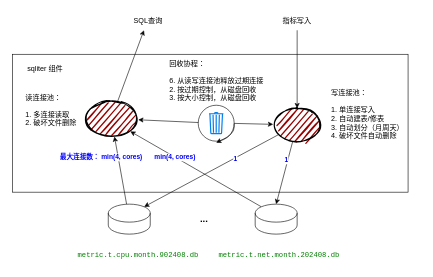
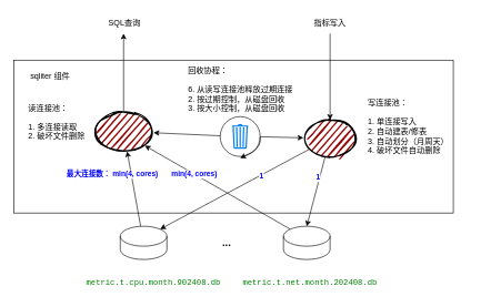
  <mxCell id="0" />
  <mxCell id="1" parent="0" />
  <mxCell id="2" value="" style="rounded=0;whiteSpace=wrap;html=1;" parent="1" vertex="1"><mxGeometry x="20" y="90" width="660" height="230" as="geometry" /></mxCell>
  <mxCell id="3" value="" style="edgeStyle=none;html=1;" parent="1" source="5" target="14" edge="1"><mxGeometry relative="1" as="geometry" /></mxCell>
  <mxCell id="4" value="最大连接数： min(4, cores)" style="edgeLabel;html=1;align=center;verticalAlign=middle;resizable=0;points=[];fontColor=#0000FF;fontStyle=1" parent="3" vertex="1" connectable="0"><mxGeometry x="0.101" y="2" relative="1" as="geometry"><mxPoint x="-30" y="-17" as="offset" /></mxGeometry></mxCell>
  <mxCell id="5" value="" style="shape=cylinder3;whiteSpace=wrap;html=1;boundedLbl=1;backgroundOutline=1;size=15;" parent="1" vertex="1"><mxGeometry x="180" y="340" width="70" height="50" as="geometry" /></mxCell>
  <mxCell id="6" value="&lt;div style=&quot;background-color: rgb(255, 255, 255); font-family: Menlo, Monaco, &amp;quot;Courier New&amp;quot;, monospace; line-height: 18px;&quot;&gt;&lt;span style=&quot;color: #008000;&quot;&gt;metric.t.cpu.month.902408.db&lt;/span&gt;&lt;/div&gt;" style="text;html=1;strokeColor=none;fillColor=none;align=center;verticalAlign=middle;whiteSpace=wrap;rounded=0;" parent="1" vertex="1"><mxGeometry x="200" y="410" width="60" height="30" as="geometry" /></mxCell>
  <mxCell id="7" value="" style="edgeStyle=none;html=1;entryX=1;entryY=1;entryDx=0;entryDy=0;exitX=0.145;exitY=0;exitDx=0;exitDy=4.35;exitPerimeter=0;" parent="1" source="9" target="14" edge="1"><mxGeometry relative="1" as="geometry" /></mxCell>
  <mxCell id="8" value="min(4, cores)" style="edgeLabel;html=1;align=center;verticalAlign=middle;resizable=0;points=[];fontColor=#0000FF;fontStyle=1" parent="7" vertex="1" connectable="0"><mxGeometry x="0.066" y="1" relative="1" as="geometry"><mxPoint x="-28" y="-17" as="offset" /></mxGeometry></mxCell>
  <mxCell id="9" value="" style="shape=cylinder3;whiteSpace=wrap;html=1;boundedLbl=1;backgroundOutline=1;size=15;" parent="1" vertex="1"><mxGeometry x="425" y="340" width="70" height="50" as="geometry" /></mxCell>
  <mxCell id="10" value="&lt;div style=&quot;background-color: rgb(255, 255, 255); font-family: Menlo, Monaco, &amp;quot;Courier New&amp;quot;, monospace; line-height: 18px;&quot;&gt;&lt;span style=&quot;color: #008000;&quot;&gt;metric.t.net.month.202408.db&lt;/span&gt;&lt;/div&gt;" style="text;html=1;strokeColor=none;fillColor=none;align=center;verticalAlign=middle;whiteSpace=wrap;rounded=0;" parent="1" vertex="1"><mxGeometry x="435" y="410" width="60" height="30" as="geometry" /></mxCell>
  <mxCell id="11" value="..." style="text;html=1;strokeColor=none;fillColor=none;align=center;verticalAlign=middle;whiteSpace=wrap;rounded=0;fontStyle=1;fontSize=16;" parent="1" vertex="1"><mxGeometry x="310" y="350" width="60" height="30" as="geometry" /></mxCell>
  <mxCell id="12" value="sqliter 组件" style="text;html=1;strokeColor=none;fillColor=none;align=center;verticalAlign=middle;whiteSpace=wrap;rounded=0;" parent="1" vertex="1"><mxGeometry x="20" y="100" width="110" height="30" as="geometry" /></mxCell>
  <mxCell id="13" value="" style="edgeStyle=none;html=1;" parent="1" source="14" target="15" edge="1"><mxGeometry relative="1" as="geometry" /></mxCell>
  <mxCell id="14" value="" style="ellipse;whiteSpace=wrap;html=1;strokeWidth=2;fillWeight=2;hachureGap=8;fillColor=#990000;fillStyle=dots;sketch=1;" parent="1" vertex="1"><mxGeometry x="140" y="167.5" width="90" height="60" as="geometry" /></mxCell>
- <mxCell id="15" value="&amp;nbsp;SQL查询" style="text;html=1;strokeColor=none;fillColor=none;align=center;verticalAlign=middle;whiteSpace=wrap;rounded=0;" parent="1" vertex="1"><mxGeometry x="215" y="20" width="60" height="30" as="geometry" /></mxCell>
+ <mxCell id="15" value="&amp;nbsp;SQL查询" style="text;html=1;strokeColor=none;fillColor=none;align=center;verticalAlign=middle;whiteSpace=wrap;rounded=0;" parent="1" vertex="1"><mxGeometry x="155" y="20" width="60" height="30" as="geometry" /></mxCell>
  <mxCell id="16" value="读连接池：&lt;br&gt;&lt;br&gt;1. 多连接读取&lt;br&gt;2. 破坏文件删除" style="text;html=1;strokeColor=none;fillColor=none;align=left;verticalAlign=middle;whiteSpace=wrap;rounded=0;" parent="1" vertex="1"><mxGeometry x="40" y="167.5" width="115" height="30" as="geometry" /></mxCell>
  <mxCell id="17" style="edgeStyle=none;html=1;entryX=0.855;entryY=0;entryDx=0;entryDy=4.35;entryPerimeter=0;" parent="1" source="21" target="5" edge="1"><mxGeometry relative="1" as="geometry" /></mxCell>
  <mxCell id="18" value="1" style="edgeLabel;html=1;align=center;verticalAlign=middle;resizable=0;points=[];fontColor=#0000FF;fontStyle=1" parent="17" vertex="1" connectable="0"><mxGeometry x="-0.194" y="-1" relative="1" as="geometry"><mxPoint x="18" y="-7" as="offset" /></mxGeometry></mxCell>
  <mxCell id="19" style="edgeStyle=none;html=1;entryX=0.5;entryY=0;entryDx=0;entryDy=0;entryPerimeter=0;" parent="1" source="21" target="9" edge="1"><mxGeometry relative="1" as="geometry" /></mxCell>
  <mxCell id="20" value="1" style="edgeLabel;html=1;align=center;verticalAlign=middle;resizable=0;points=[];fontColor=#0000FF;fontStyle=1" parent="19" vertex="1" connectable="0"><mxGeometry x="-0.013" y="1" relative="1" as="geometry"><mxPoint x="1" y="-21" as="offset" /></mxGeometry></mxCell>
  <mxCell id="21" value="" style="ellipse;whiteSpace=wrap;html=1;strokeWidth=2;fillWeight=2;hachureGap=8;fillColor=#990000;fillStyle=dots;sketch=1;" parent="1" vertex="1"><mxGeometry x="455" y="180" width="80" height="55" as="geometry" /></mxCell>
  <mxCell id="22" style="edgeStyle=none;html=1;" parent="1" source="23" target="21" edge="1"><mxGeometry relative="1" as="geometry" /></mxCell>
  <mxCell id="23" value="指标写入" style="text;html=1;strokeColor=none;fillColor=none;align=center;verticalAlign=middle;whiteSpace=wrap;rounded=0;" parent="1" vertex="1"><mxGeometry x="465" y="20" width="60" height="30" as="geometry" /></mxCell>
  <mxCell id="24" value="写连接池：&lt;br&gt;&lt;br&gt;1. 单连接写入&lt;br&gt;2. 自动建表/修表&lt;br&gt;3. 自动划分（月周天）&lt;br&gt;4. 破坏文件自动删除" style="text;html=1;strokeColor=none;fillColor=none;align=left;verticalAlign=middle;whiteSpace=wrap;rounded=0;" parent="1" vertex="1"><mxGeometry x="550" y="175" width="150" height="30" as="geometry" /></mxCell>
  <mxCell id="25" value="" style="group" parent="1" vertex="1" connectable="0"><mxGeometry x="330" y="175" width="60" height="60" as="geometry" /></mxCell>
  <mxCell id="26" value="" style="ellipse;whiteSpace=wrap;html=1;aspect=fixed;" parent="25" vertex="1"><mxGeometry width="60" height="60" as="geometry" /></mxCell>
  <mxCell id="27" value="" style="html=1;verticalLabelPosition=bottom;align=center;labelBackgroundColor=#ffffff;verticalAlign=top;strokeWidth=2;strokeColor=#0080F0;shadow=0;dashed=0;shape=mxgraph.ios7.icons.trashcan;" parent="25" vertex="1"><mxGeometry x="18" y="12.5" width="24" height="35" as="geometry" /></mxCell>
  <mxCell id="28" style="edgeStyle=none;html=1;" parent="25" edge="1"><mxGeometry relative="1" as="geometry"><mxPoint x="60" y="30.5" as="sourcePoint" /><mxPoint x="30" y="62.5" as="targetPoint" /><Array as="points"><mxPoint x="60" y="42.5" /><mxPoint x="50" y="52.5" /></Array></mxGeometry></mxCell>
  <mxCell id="29" value="回收协程：&lt;br&gt;&lt;br&gt;&lt;div style=&quot;&quot;&gt;&lt;span style=&quot;background-color: initial;&quot;&gt;6. 从读写连接池释放过期连接&lt;/span&gt;&lt;/div&gt;2. 按过期控制，从磁盘回收&lt;br&gt;3. 按大小控制，从磁盘回收" style="text;html=1;strokeColor=none;fillColor=none;align=left;verticalAlign=middle;whiteSpace=wrap;rounded=0;" parent="1" vertex="1"><mxGeometry x="280" y="119" width="160" height="30" as="geometry" /></mxCell>
  <mxCell id="30" value="" style="edgeStyle=none;html=1;" parent="1" source="26" target="14" edge="1"><mxGeometry relative="1" as="geometry" /></mxCell>
  <mxCell id="31" value="" style="edgeStyle=none;html=1;" parent="1" source="26" target="21" edge="1"><mxGeometry relative="1" as="geometry" /></mxCell>
